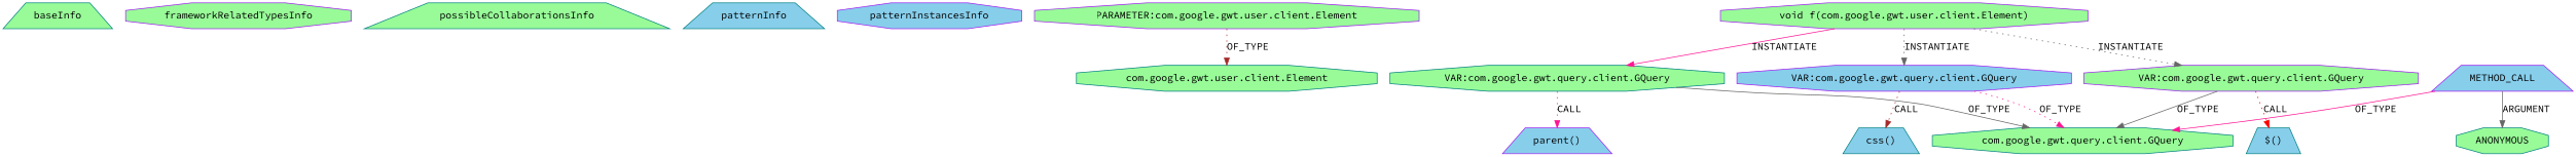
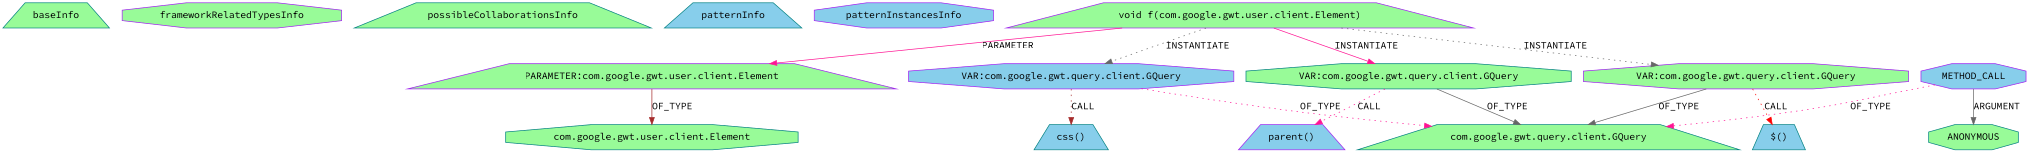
  digraph {
    fontname="Source Code Pro"
    node [color=teal fillcolor=palegreen fontname="Source Code Pro" shape=octagon style=filled isFrameworkType=false]
    edge [color=deeppink fontname="Source Code Pro" style=dotted]
    baseInfo [category=pattern graphId=655 isAnonymous=true possibleRelation=false shape=trapezium isFrameworkType=""]
    frameworkRelatedTypesInfo [0="com.google.gwt.query.client.Function" color=purple isFrameworkType=""]
    possibleCollaborationsInfo [shape=trapezium isFrameworkType=""]
    patternInfo [fillcolor=skyblue frequency=2.0 patternRootClient=0 shape=trapezium isFrameworkType=""]
    patternInstancesInfo [0="luxferrari-AlgebrApp~/luxferrari-AlgebrApp/AlgebrApp-master/AlgebrApp/src/org/luxferrari/algebrapp/client/AlgebrAppGlobals.java~void showStatistics()~3653" color=purple fillcolor=skyblue isFrameworkType=""]
    n6 [label="com.google.gwt.user.client.Element" vertexType=FRAMEWORK_CLASS_TYPE]
-   n7 [color=purple label="PARAMETER:com.google.gwt.user.client.Element" vertexType=PARAMETER_DECLARATION]
-   n8 [color=purple label="void f(com.google.gwt.user.client.Element)" vertexType=OVERRIDING_METHOD_DECLARATION]
+   n7 [color=purple label="PARAMETER:com.google.gwt.user.client.Element" shape=trapezium vertexType=PARAMETER_DECLARATION]
+   n8 [color=purple label="void f(com.google.gwt.user.client.Element)" shape=trapezium vertexType=OVERRIDING_METHOD_DECLARATION]
    n9 [label="VAR:com.google.gwt.query.client.GQuery" vertexType=VARIABLE_EXPRESION]
    n10 [color=purple fillcolor=skyblue label="VAR:com.google.gwt.query.client.GQuery" vertexType=VARIABLE_EXPRESION]
    n11 [color=purple label="VAR:com.google.gwt.query.client.GQuery" vertexType=VARIABLE_EXPRESION]
-   n12 [label="com.google.gwt.query.client.GQuery" vertexType=FRAMEWORK_CLASS_TYPE]
+   n12 [label="com.google.gwt.query.client.GQuery" shape=trapezium vertexType=FRAMEWORK_CLASS_TYPE]
    n13 [color=purple fillcolor=skyblue label="parent()" shape=trapezium vertexType=INSIDE_CALL]
    n14 [fillcolor=skyblue label="css()" shape=trapezium vertexType=INSIDE_CALL]
    n15 [fillcolor=skyblue label="$()" shape=trapezium vertexType=INSIDE_CALL]
    n16 [label=ANONYMOUS vertexType=ROOT_ANONYMOUS_DECLARATION]
-   n17 [color=purple fillcolor=skyblue label=METHOD_CALL shape=trapezium vertexType=OUTSIDE_CALL]
-   n7 -> n6 [color=brown label=OF_TYPE]
+   n17 [color=purple fillcolor=skyblue label=METHOD_CALL vertexType=OUTSIDE_CALL]
+   n7 -> n6 [color=brown label=OF_TYPE style=solid]
+   n8 -> n7 [label=PARAMETER style=solid]
    n8 -> n9 [label=INSTANTIATE style=solid]
    n8 -> n10 [color=gray40 label=INSTANTIATE]
    n8 -> n11 [color=gray40 label=INSTANTIATE]
    n9 -> n12 [color=gray40 label=OF_TYPE style=solid]
    n9 -> n13 [label=CALL]
    n10 -> n12 [label=OF_TYPE]
    n10 -> n14 [color=brown label=CALL]
    n11 -> n12 [color=gray40 label=OF_TYPE style=solid]
    n11 -> n15 [color=red label=CALL]
-   n17 -> n12 [label=OF_TYPE style=solid]
+   n17 -> n12 [label=OF_TYPE]
    n17 -> n16 [color=gray40 label=ARGUMENT style=solid]
  }
